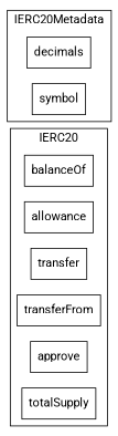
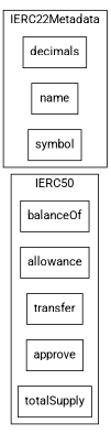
  strict digraph {
    rankdir=LR
    fontname=Roboto
    node [shape=box fontname=Roboto]
    n1 [label=balanceOf]
    n2 [label=allowance]
    n3 [label=transfer]
-   n4 [label=transferFrom]
    n5 [label=approve]
    n6 [label=totalSupply]
    n7 [label=decimals]
+   n8 [label=name]
    n9 [label=symbol]
    subgraph cluster_1 {
-     label=IERC20
+     label=IERC50
      n1
      n2
      n3
-     n4
      n5
      n6
    }
    subgraph cluster_2 {
-     label=IERC20Metadata
+     label=IERC22Metadata
      n7
+     n8
      n9
    }
    subgraph cluster_3 {
      label="[Solidity]"
    }
  }
